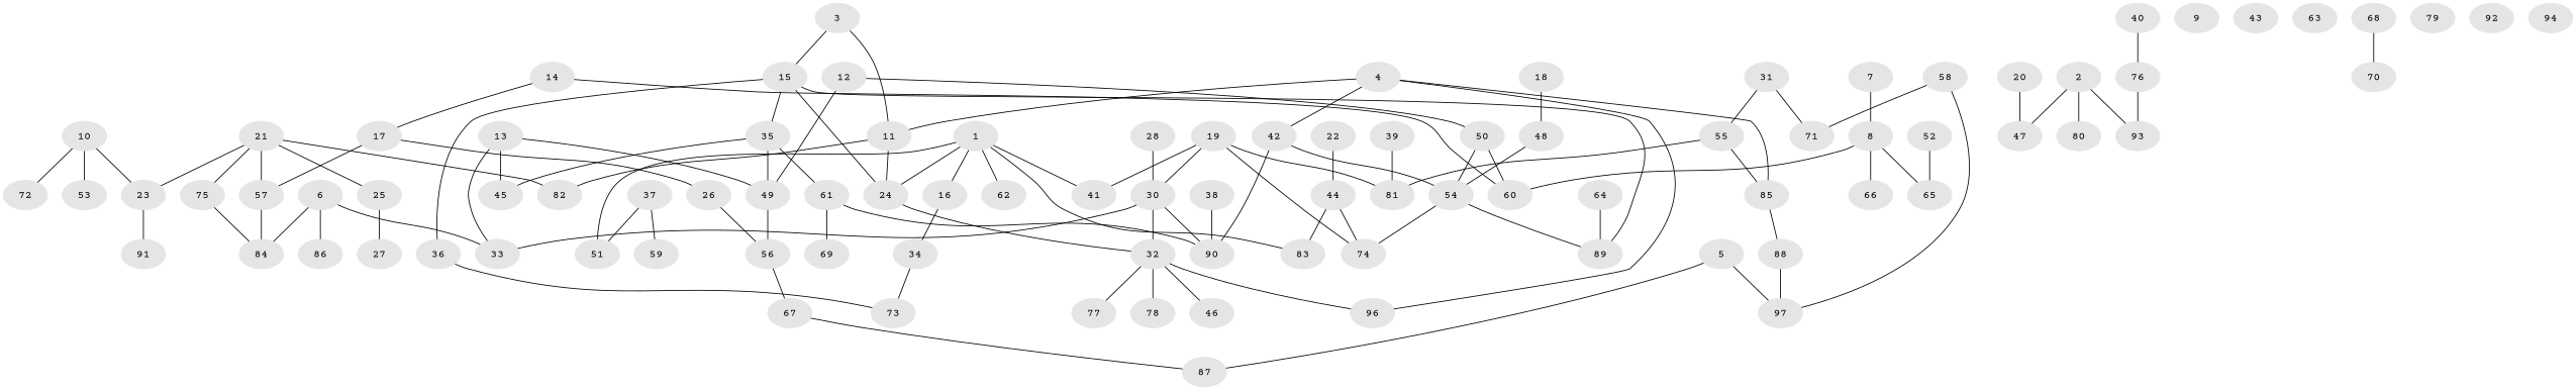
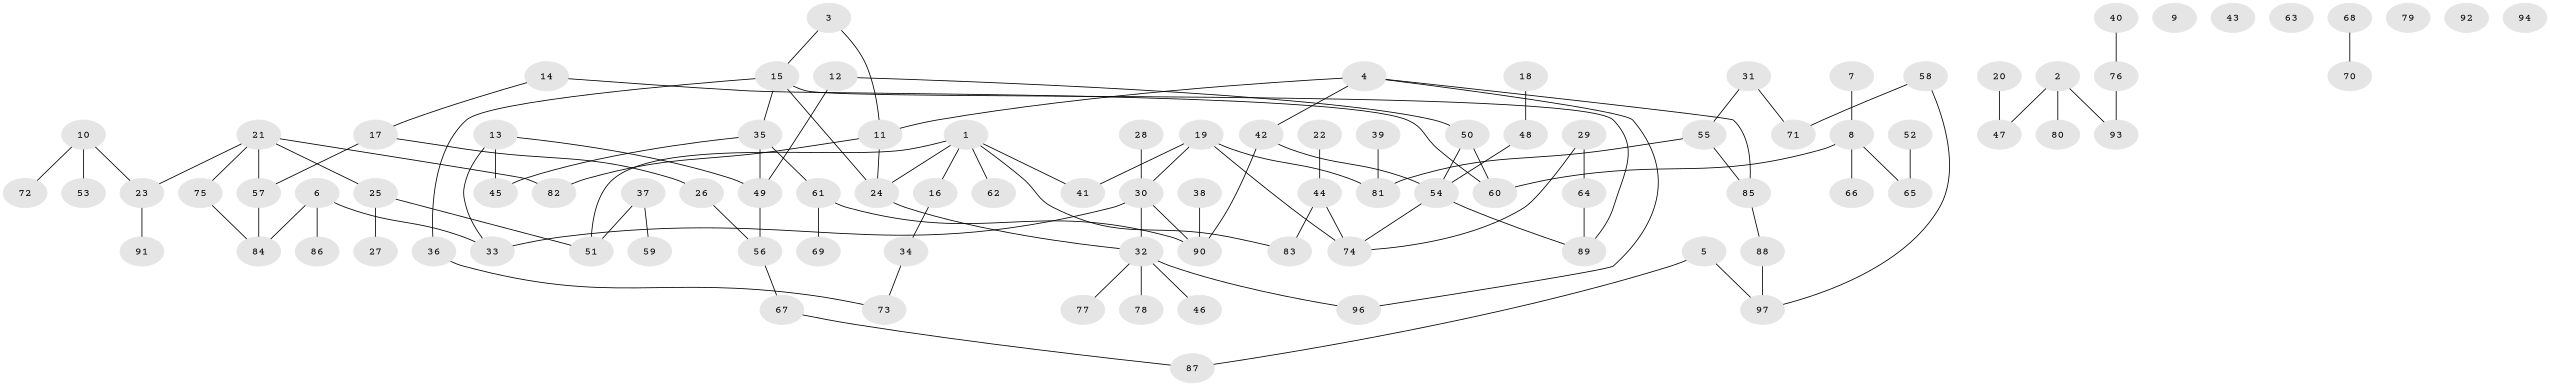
  graph {
    fontname="Courier Prime"
    node [color=gray90 fontname="Courier Prime" style=filled]
    edge [fontname="Courier Prime"]
    1
    16
    24
    41
    51
    62
    83
    34
    32
    2
    47
    80
    93
    3
    11
    15
    82
    35
    36
    89
    4
    42
    85
    96
    90
    54
    88
    5
    87
    n30 [label=97]
    6
    33
    84
    86
    7
    8
    60
    65
    66
    9
    10
    23
    53
    72
    91
    12
    49
    50
    56
    13
    45
    14
    17
    26
    57
    61
    73
    18
    48
    19
    30
    74
    81
    20
    21
    25
    75
    27
    22
    44
    67
    28
+   29
    64
    46
    77
    78
    31
    55
    71
    69
    37
    59
    38
    39
    40
    76
    43
    52
    58
    63
    68
    70
    79
    92
    94
    1 -- 16
    1 -- 24
    1 -- 41
    1 -- 51
    1 -- 62
    1 -- 83
    16 -- 34
    24 -- 32
    34 -- 73
    32 -- 96
    32 -- 46
    32 -- 77
    32 -- 78
    2 -- 47
    2 -- 80
    2 -- 93
    3 -- 11
    3 -- 15
    11 -- 24
    11 -- 82
    15 -- 24
    15 -- 35
    15 -- 36
    15 -- 89
    35 -- 49
    35 -- 45
    35 -- 61
    36 -- 73
    4 -- 11
    4 -- 42
    4 -- 85
    4 -- 96
    42 -- 90
    42 -- 54
    85 -- 88
    54 -- 89
    54 -- 74
    88 -- n30
    5 -- 87
    5 -- n30
    6 -- 33
    6 -- 84
    6 -- 86
    7 -- 8
    8 -- 60
    8 -- 65
    8 -- 66
    10 -- 23
    10 -- 53
    10 -- 72
    23 -- 91
    12 -- 49
    12 -- 50
    49 -- 56
    50 -- 54
    50 -- 60
    56 -- 67
    13 -- 33
    13 -- 49
    13 -- 45
    14 -- 60
    14 -- 17
    17 -- 26
    17 -- 57
    26 -- 56
    57 -- 84
    61 -- 90
    61 -- 69
    18 -- 48
    48 -- 54
    19 -- 41
    19 -- 30
    19 -- 74
    19 -- 81
    30 -- 32
    30 -- 90
    30 -- 33
    20 -- 47
    21 -- 82
    21 -- 23
    21 -- 57
    21 -- 25
    21 -- 75
+   25 -- 51
    25 -- 27
    75 -- 84
    22 -- 44
    44 -- 83
    44 -- 74
    67 -- 87
    28 -- 30
+   29 -- 74
+   29 -- 64
    64 -- 89
    31 -- 55
    31 -- 71
    55 -- 85
    55 -- 81
    37 -- 51
    37 -- 59
    38 -- 90
    39 -- 81
    40 -- 76
    76 -- 93
    52 -- 65
    58 -- n30
    58 -- 71
    68 -- 70
  }
